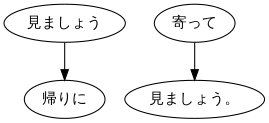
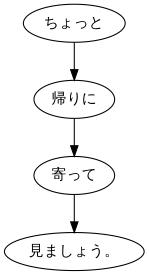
  digraph {
    n1 [label="帰りに"]
    n2 [label="寄って"]
    n3 [label="見ましょう。"]
-   n4 [label="見ましょう"]
+   n4 [label="ちょっと"]
+   n1 -> n2
    n2 -> n3
    n4 -> n1
  }
